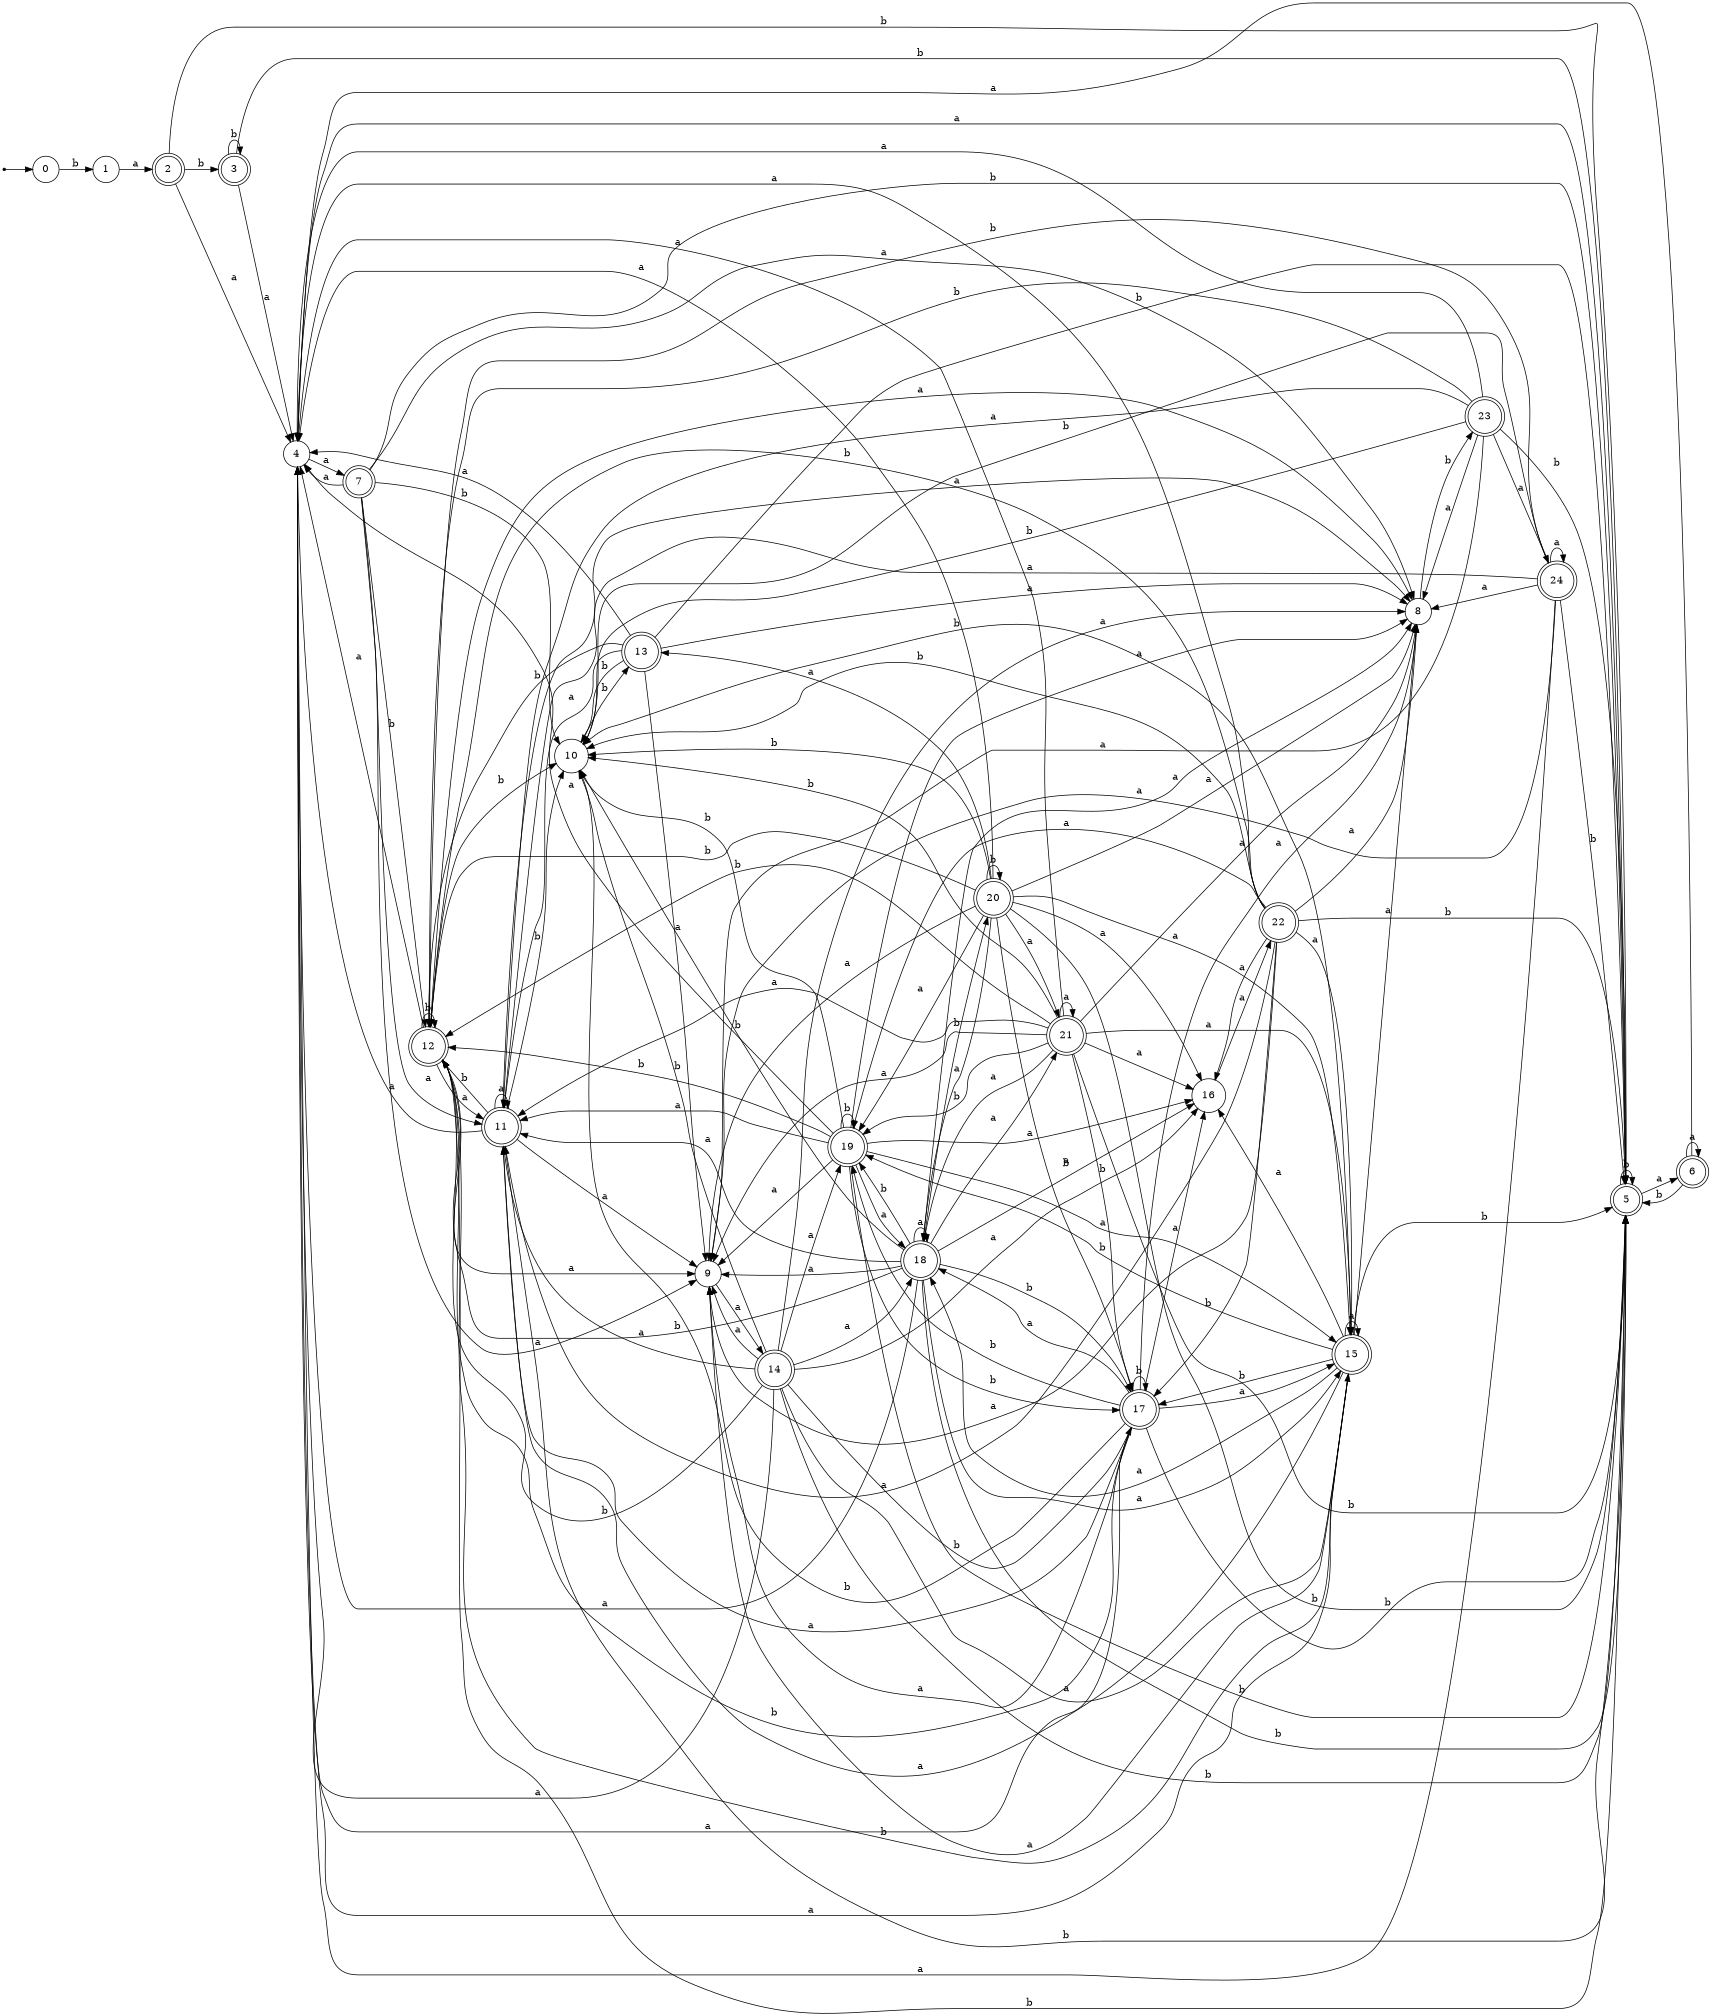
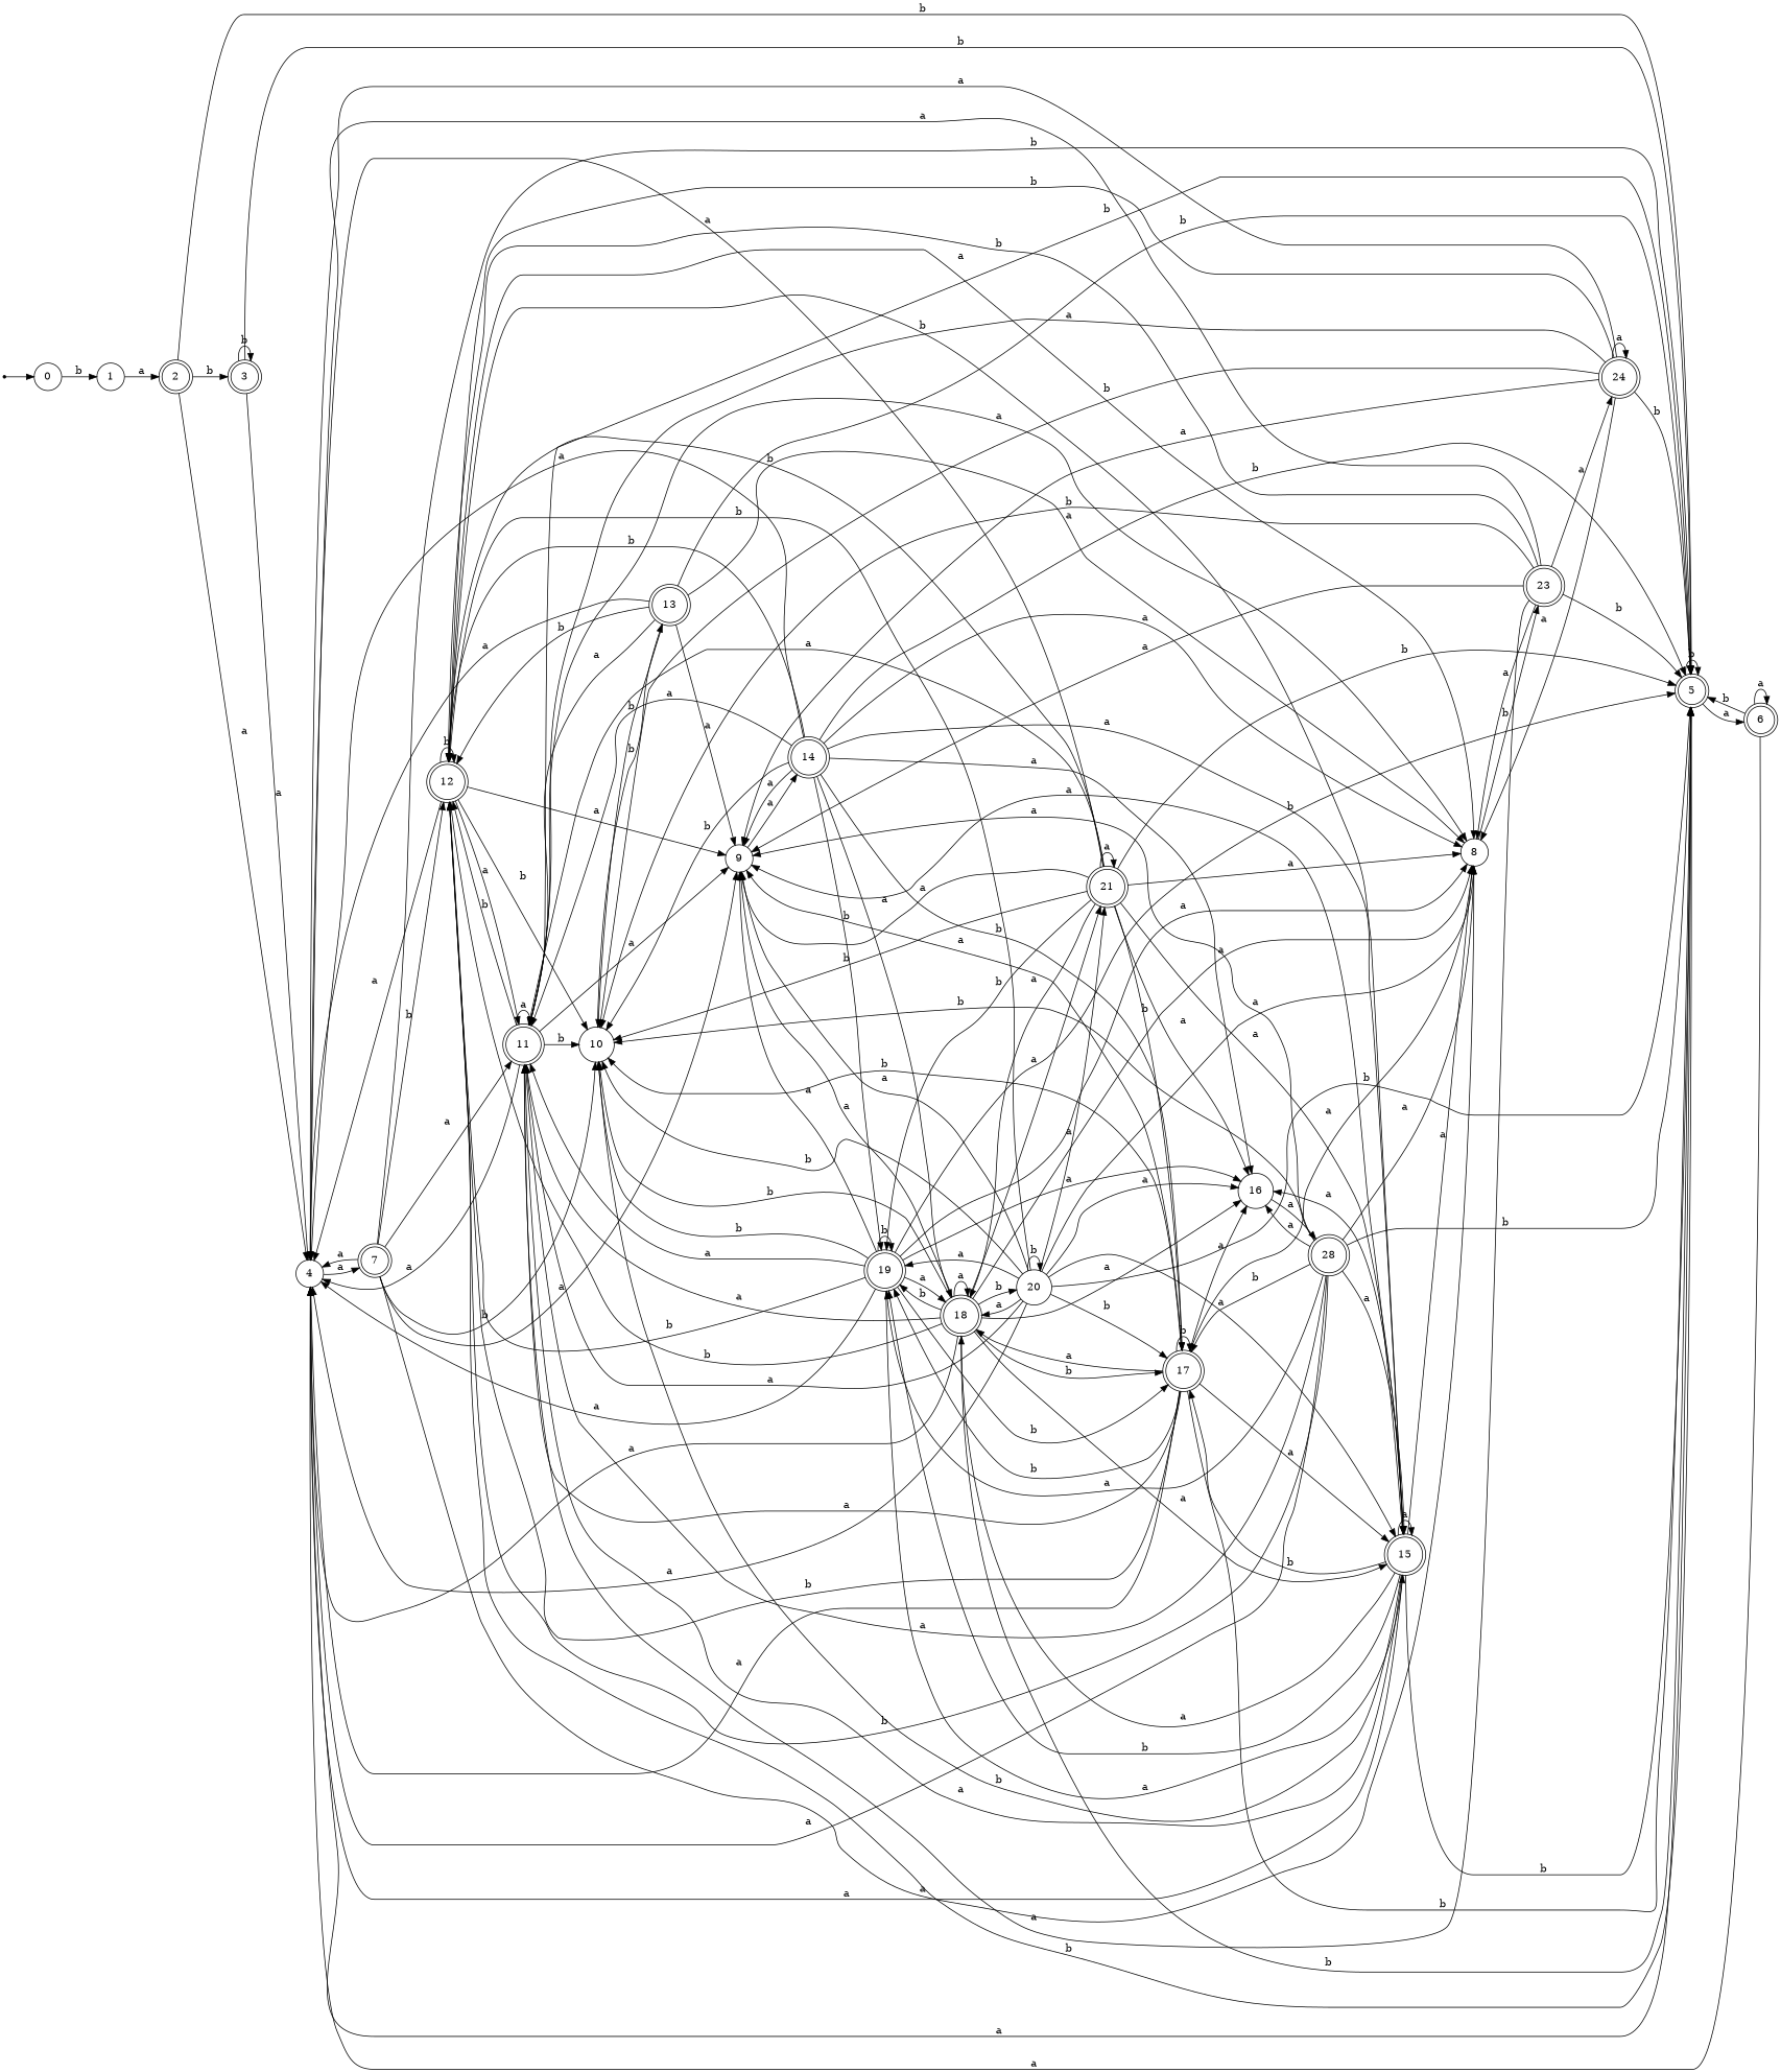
  digraph {
    rankdir=LR
    node [shape=doublecircle]
    dummy0 [shape=point]
    0 [shape=circle]
    1 [shape=circle]
    2
    3
    4 [shape=circle]
    5
    7
    6
    8 [shape=circle]
    9 [shape=circle]
    10 [shape=circle]
    11
    12
    23
    14
    13
    24
    15
    16 [shape=circle]
    17
    18
    19
-   22
-   20
+   22 [label=28]
+   20 [shape=circle]
    21
    dummy0 -> 0
    0 -> 1 [label=b]
    1 -> 2 [label=a]
    2 -> 3 [label=b]
    2 -> 4 [label=a]
    2 -> 5 [label=b]
    3 -> 3 [label=b]
    3 -> 4 [label=a]
    3 -> 5 [label=b]
    4 -> 7 [label=a]
    5 -> 4 [label=a]
    5 -> 5 [label=b]
    5 -> 6 [label=a]
    7 -> 4 [label=a]
    7 -> 5 [label=b]
    7 -> 8 [label=a]
    7 -> 9 [label=a]
    7 -> 10 [label=b]
    7 -> 11 [label=a]
    7 -> 12 [label=b]
    6 -> 4 [label=a]
    6 -> 5 [label=b]
    6 -> 6 [label=a]
    8 -> 23 [label=b]
    9 -> 14 [label=a]
    10 -> 13 [label=b]
    11 -> 4 [label=a]
    11 -> 5 [label=b]
    11 -> 8 [label=a]
    11 -> 9 [label=a]
    11 -> 10 [label=b]
    11 -> 11 [label=a]
    11 -> 12 [label=b]
    12 -> 4 [label=a]
    12 -> 5 [label=b]
    12 -> 8 [label=a]
    12 -> 9 [label=a]
    12 -> 10 [label=b]
    12 -> 11 [label=a]
    12 -> 12 [label=b]
    23 -> 4 [label=a]
    23 -> 5 [label=b]
    23 -> 8 [label=a]
    23 -> 9 [label=a]
    23 -> 10 [label=b]
    23 -> 11 [label=a]
    23 -> 12 [label=b]
    23 -> 24 [label=a]
    14 -> 4 [label=a]
    14 -> 5 [label=b]
    14 -> 8 [label=a]
    14 -> 9 [label=a]
    14 -> 10 [label=b]
    14 -> 11 [label=a]
    14 -> 12 [label=b]
    14 -> 15 [label=a]
    14 -> 16 [label=a]
    14 -> 17 [label=b]
    14 -> 18 [label=a]
-   14 -> 19 [label=a]
+   14 -> 19 [label=b]
    13 -> 4 [label=a]
    13 -> 5 [label=b]
    13 -> 8 [label=a]
    13 -> 9 [label=a]
    13 -> 10 [label=b]
    13 -> 11 [label=a]
    13 -> 12 [label=b]
    24 -> 4 [label=a]
    24 -> 5 [label=b]
    24 -> 8 [label=a]
    24 -> 9 [label=a]
    24 -> 10 [label=b]
    24 -> 11 [label=a]
    24 -> 12 [label=b]
    24 -> 24 [label=a]
    15 -> 4 [label=a]
    15 -> 5 [label=b]
    15 -> 8 [label=a]
    15 -> 9 [label=a]
    15 -> 10 [label=b]
    15 -> 11 [label=a]
    15 -> 12 [label=b]
    15 -> 15 [label=a]
    15 -> 16 [label=a]
    15 -> 17 [label=b]
    15 -> 18 [label=a]
    15 -> 19 [label=b]
    16 -> 22 [label=a]
    17 -> 4 [label=a]
    17 -> 5 [label=b]
    17 -> 8 [label=a]
    17 -> 9 [label=a]
    17 -> 10 [label=b]
    17 -> 11 [label=a]
    17 -> 12 [label=b]
    17 -> 15 [label=a]
    17 -> 16 [label=a]
    17 -> 17 [label=b]
    17 -> 18 [label=a]
    17 -> 19 [label=b]
    18 -> 4 [label=a]
    18 -> 5 [label=b]
    18 -> 8 [label=a]
    18 -> 9 [label=a]
    18 -> 10 [label=b]
    18 -> 11 [label=a]
    18 -> 12 [label=b]
    18 -> 15 [label=a]
    18 -> 16 [label=a]
    18 -> 17 [label=b]
    18 -> 18 [label=a]
    18 -> 19 [label=b]
    18 -> 20 [label=b]
    18 -> 21 [label=a]
    19 -> 4 [label=a]
    19 -> 5 [label=b]
    19 -> 8 [label=a]
    19 -> 9 [label=a]
    19 -> 10 [label=b]
    19 -> 11 [label=a]
    19 -> 12 [label=b]
    19 -> 15 [label=a]
    19 -> 16 [label=a]
    19 -> 17 [label=b]
    19 -> 18 [label=a]
    19 -> 19 [label=b]
    22 -> 4 [label=a]
    22 -> 5 [label=b]
    22 -> 8 [label=a]
    22 -> 9 [label=a]
    22 -> 10 [label=b]
    22 -> 11 [label=a]
    22 -> 12 [label=b]
    22 -> 15 [label=a]
    22 -> 16 [label=a]
    22 -> 17 [label=b]
    22 -> 19 [label=a]
    20 -> 4 [label=a]
    20 -> 5 [label=b]
    20 -> 8 [label=a]
    20 -> 9 [label=a]
    20 -> 10 [label=b]
-   20 -> 13 [label=a]
+   20 -> 11 [label=a]
    20 -> 12 [label=b]
    20 -> 15 [label=a]
    20 -> 16 [label=a]
    20 -> 17 [label=b]
    20 -> 18 [label=a]
    20 -> 19 [label=a]
    20 -> 20 [label=b]
    20 -> 21 [label=a]
    21 -> 4 [label=a]
    21 -> 5 [label=b]
    21 -> 8 [label=a]
    21 -> 9 [label=a]
    21 -> 10 [label=b]
    21 -> 11 [label=a]
    21 -> 12 [label=b]
    21 -> 15 [label=a]
    21 -> 16 [label=a]
    21 -> 17 [label=b]
    21 -> 18 [label=a]
    21 -> 19 [label=b]
    21 -> 21 [label=a]
  }
